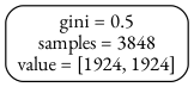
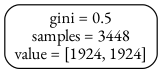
  digraph {
    rankdir=LR
    fontname="EB Garamond"
-   n1 [color=black fillcolor="#ffffff" fontname="EB Garamond" label=<gini = 0.5<br/>samples = 3848<br/>value = [1924, 1924]> shape=box style="filled, rounded"]
+   n1 [color=black fillcolor="#ffffff" fontname="EB Garamond" label=<gini = 0.5<br/>samples = 3448<br/>value = [1924, 1924]> shape=box style="filled, rounded"]
  }
